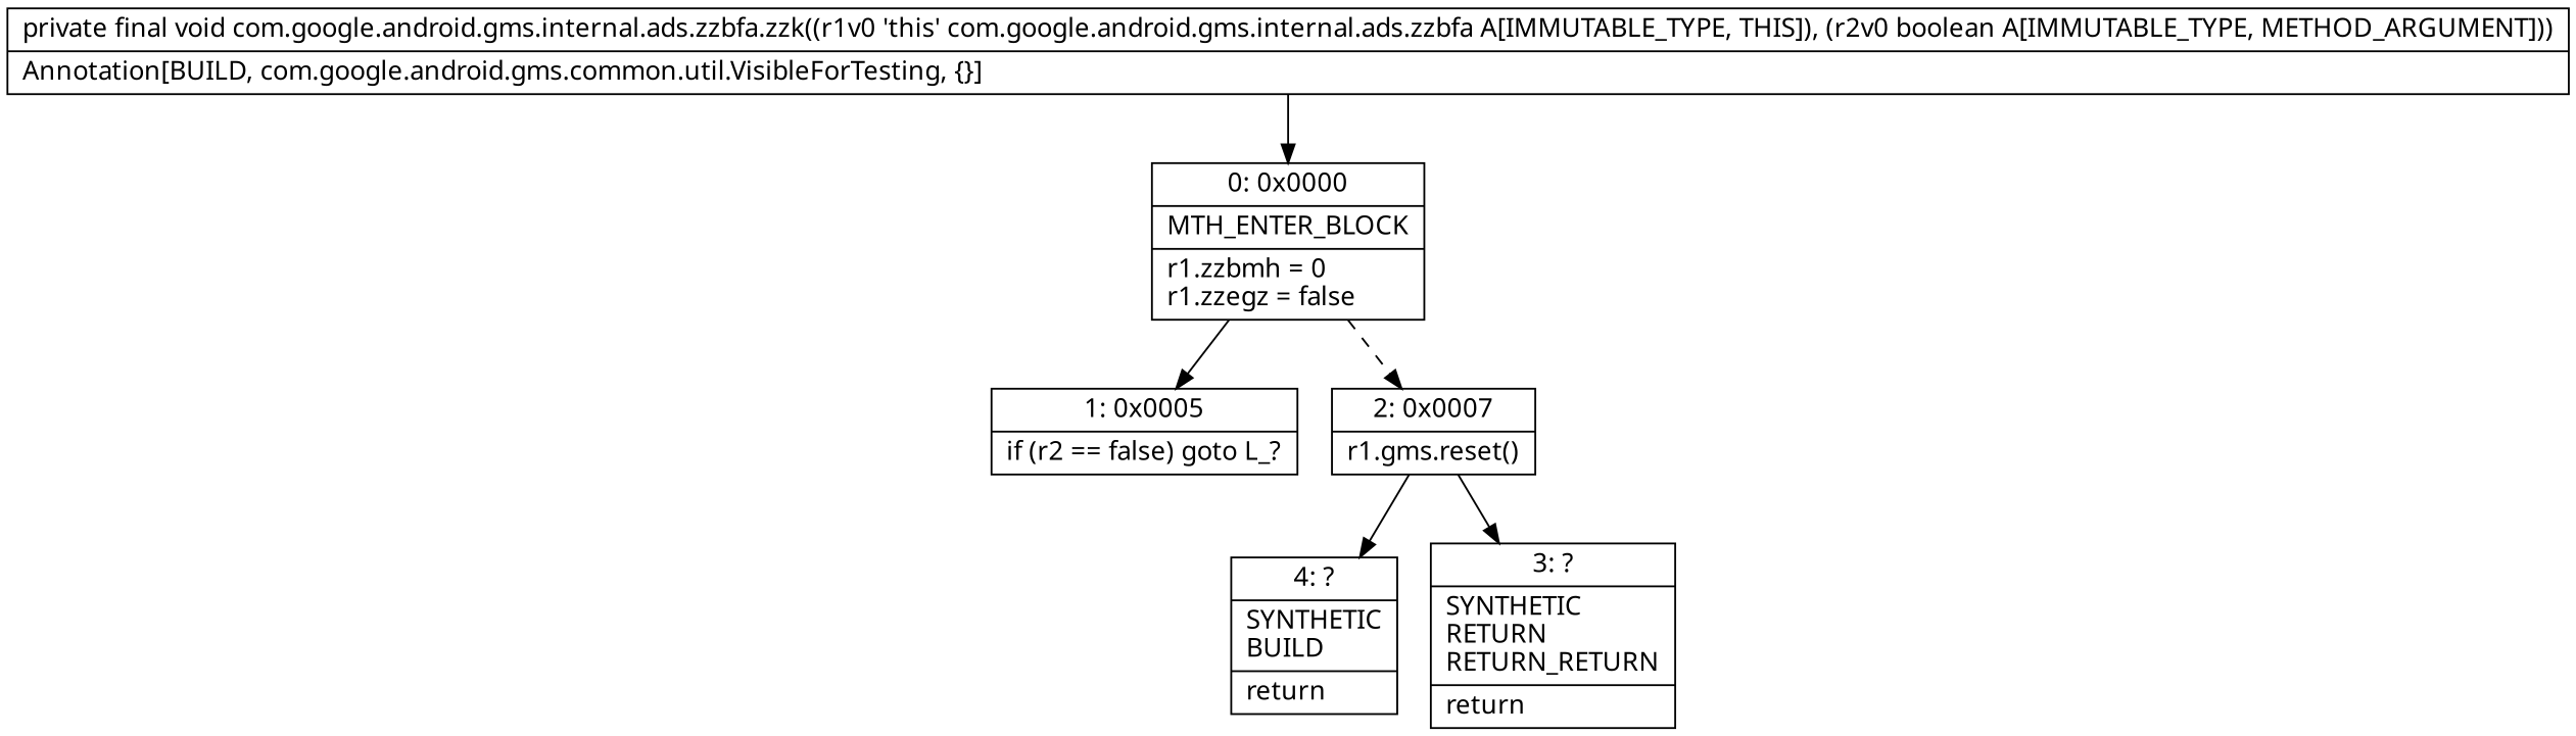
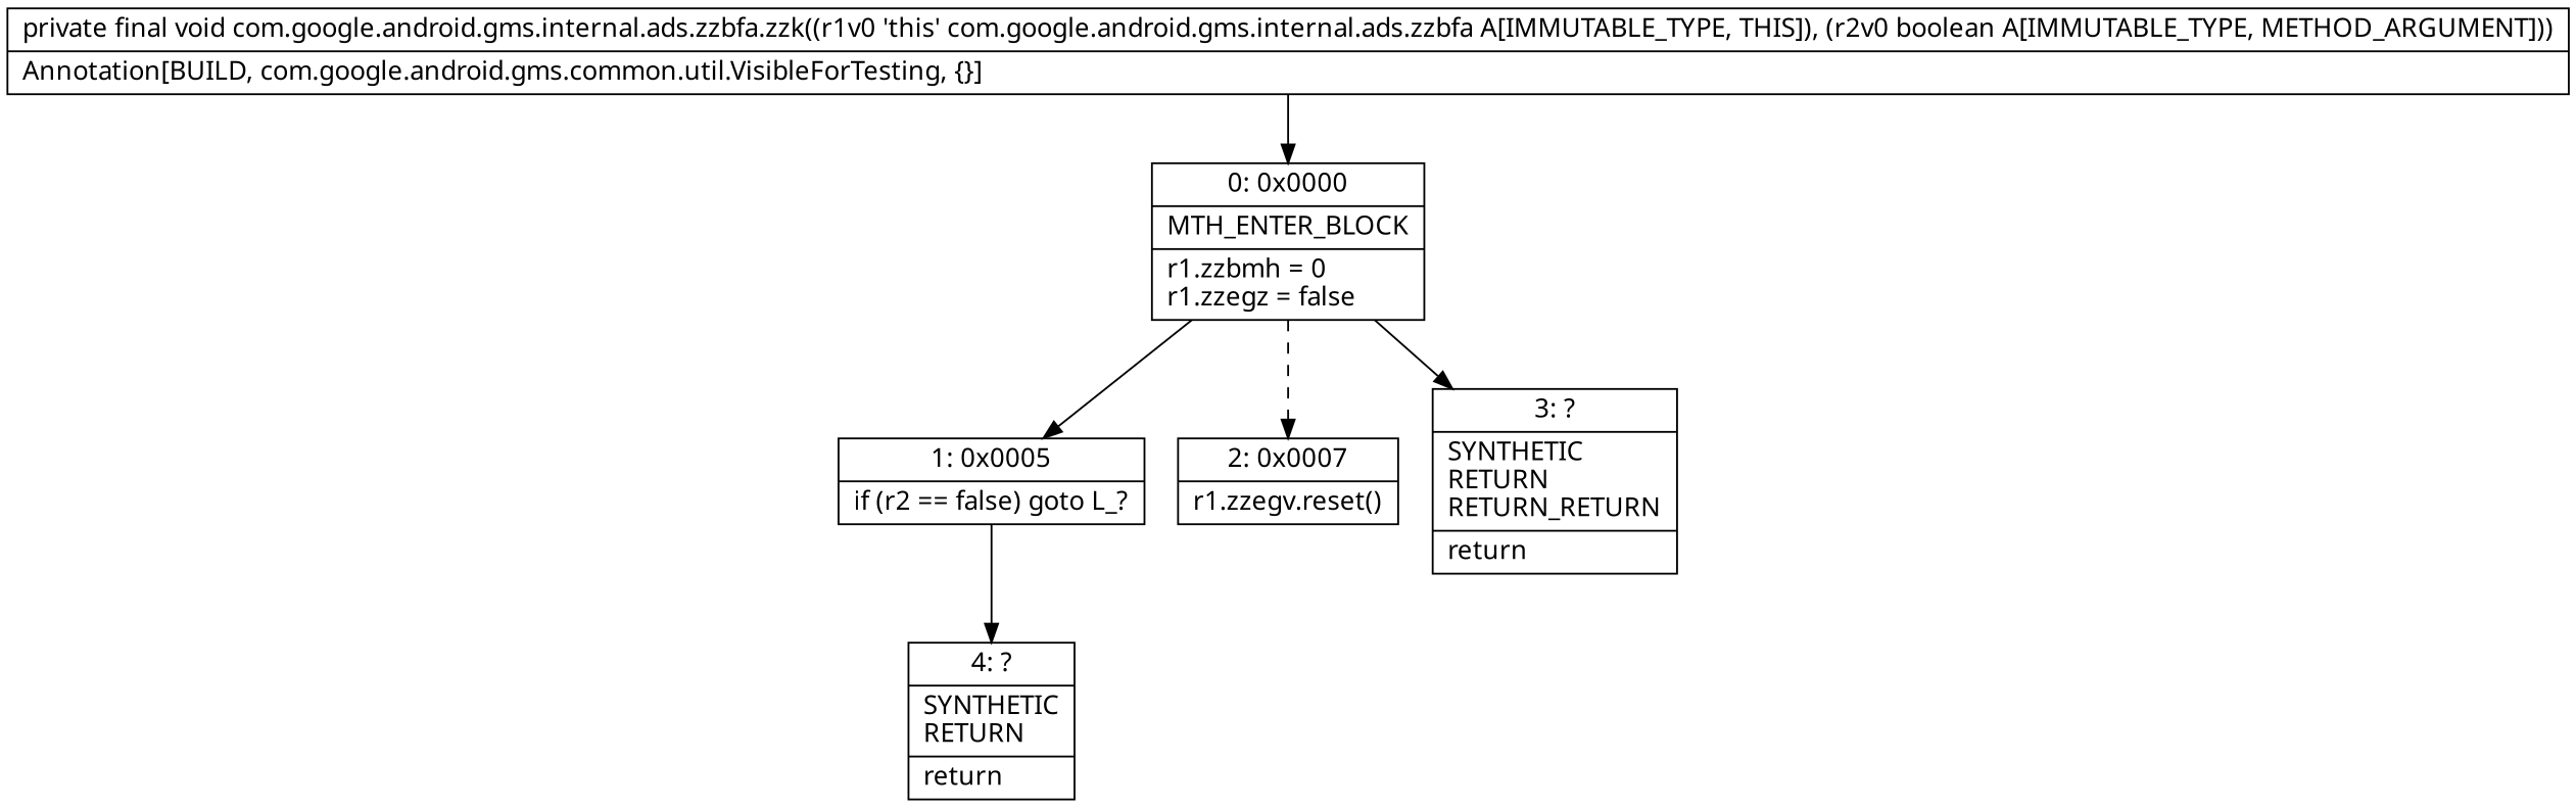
  digraph {
    fontname="Noto Sans"
    node [fontname="Noto Sans" shape=record]
    edge [fontname="Noto Sans"]
    n1 [label="{0\:\ 0x0000|MTH_ENTER_BLOCK\l|r1.zzbmh = 0\lr1.zzegz = false\l}"]
    n2 [label="{1\:\ 0x0005|if (r2 == false) goto L_?\l}"]
-   n3 [label="{2\:\ 0x0007|r1.gms.reset()\l}"]
-   n4 [label="{4\:\ ?|SYNTHETIC\lBUILD\l|return\l}"]
+   n3 [label="{2\:\ 0x0007|r1.zzegv.reset()\l}"]
+   n4 [label="{4\:\ ?|SYNTHETIC\lRETURN\l|return\l}"]
    n5 [label="{3\:\ ?|SYNTHETIC\lRETURN\lRETURN_RETURN\l|return\l}"]
    n6 [label="{private final void com.google.android.gms.internal.ads.zzbfa.zzk((r1v0 'this' com.google.android.gms.internal.ads.zzbfa A[IMMUTABLE_TYPE, THIS]), (r2v0 boolean A[IMMUTABLE_TYPE, METHOD_ARGUMENT]))  | Annotation[BUILD, com.google.android.gms.common.util.VisibleForTesting, \{\}]\l}"]
    n1 -> n2
    n1 -> n3 [style=dashed]
-   n3 -> n4
-   n3 -> n5
+   n2 -> n4
+   n1 -> n5
    n6 -> n1
  }
